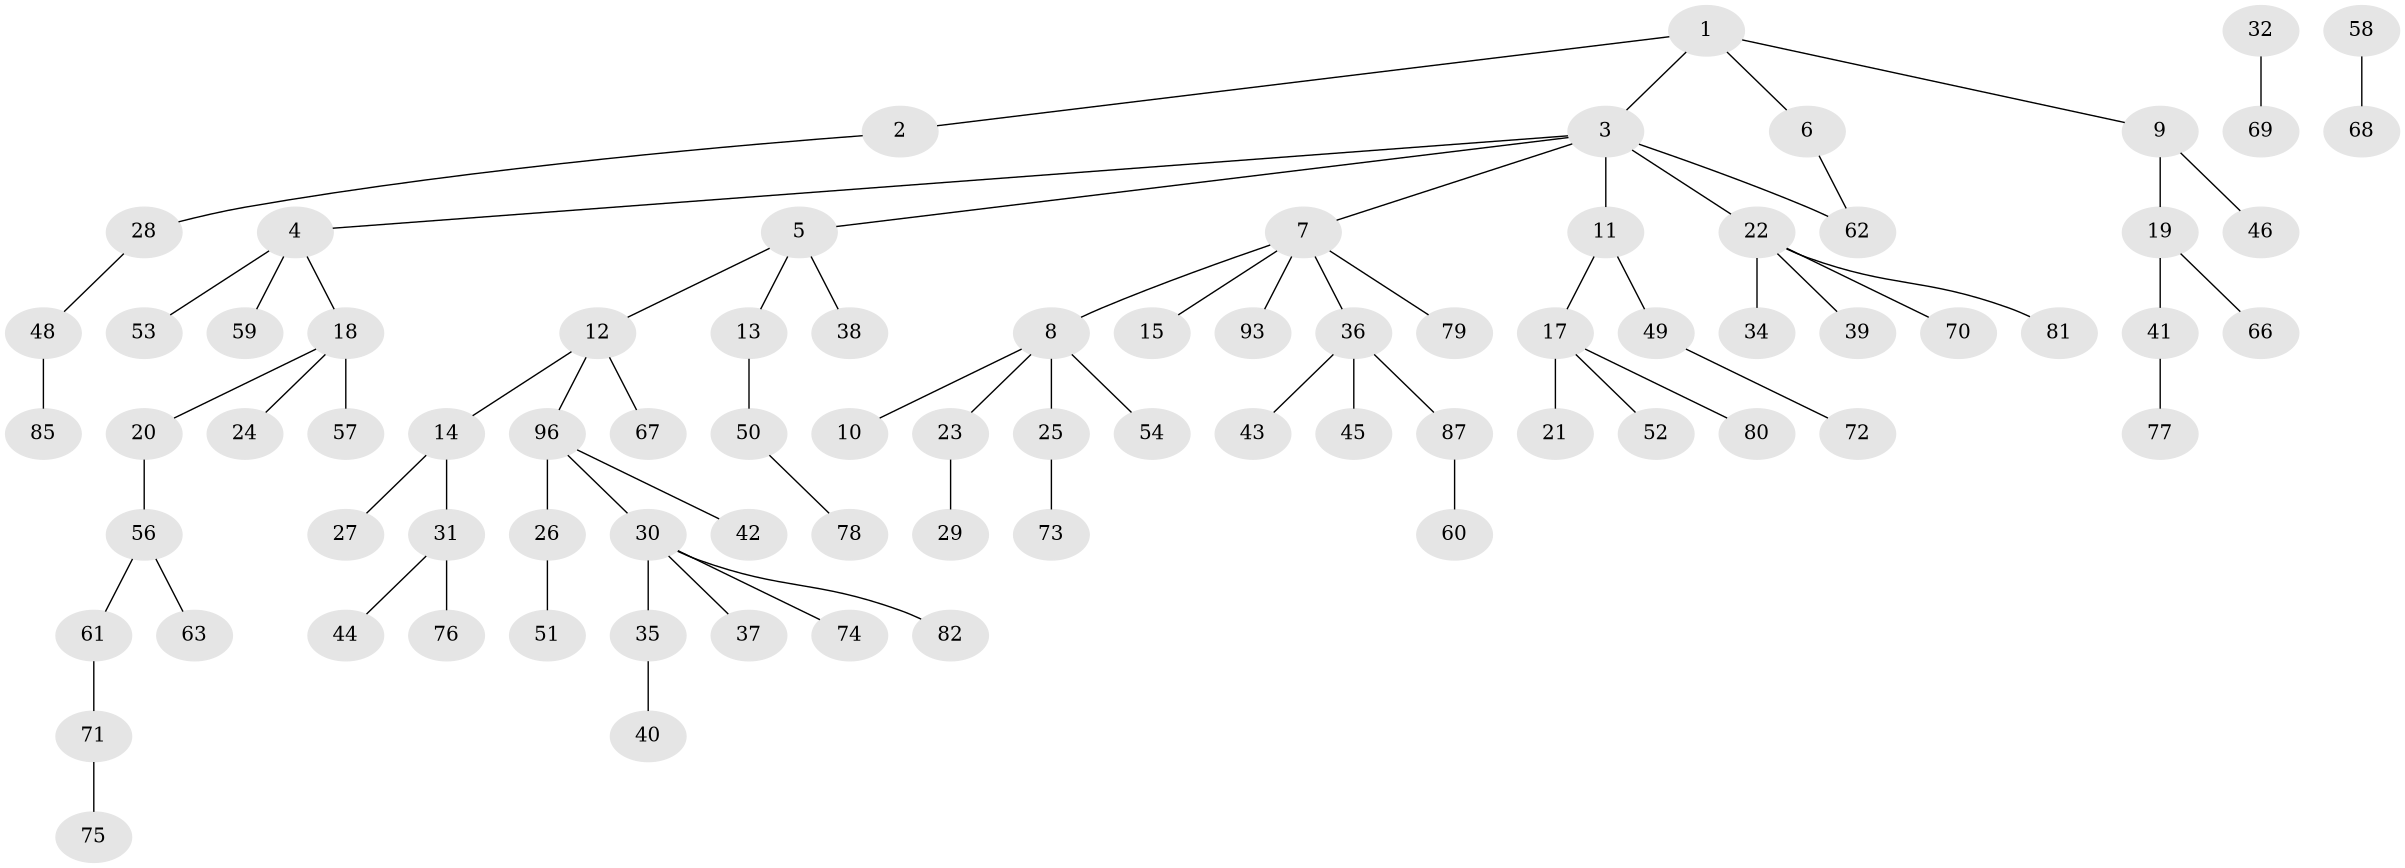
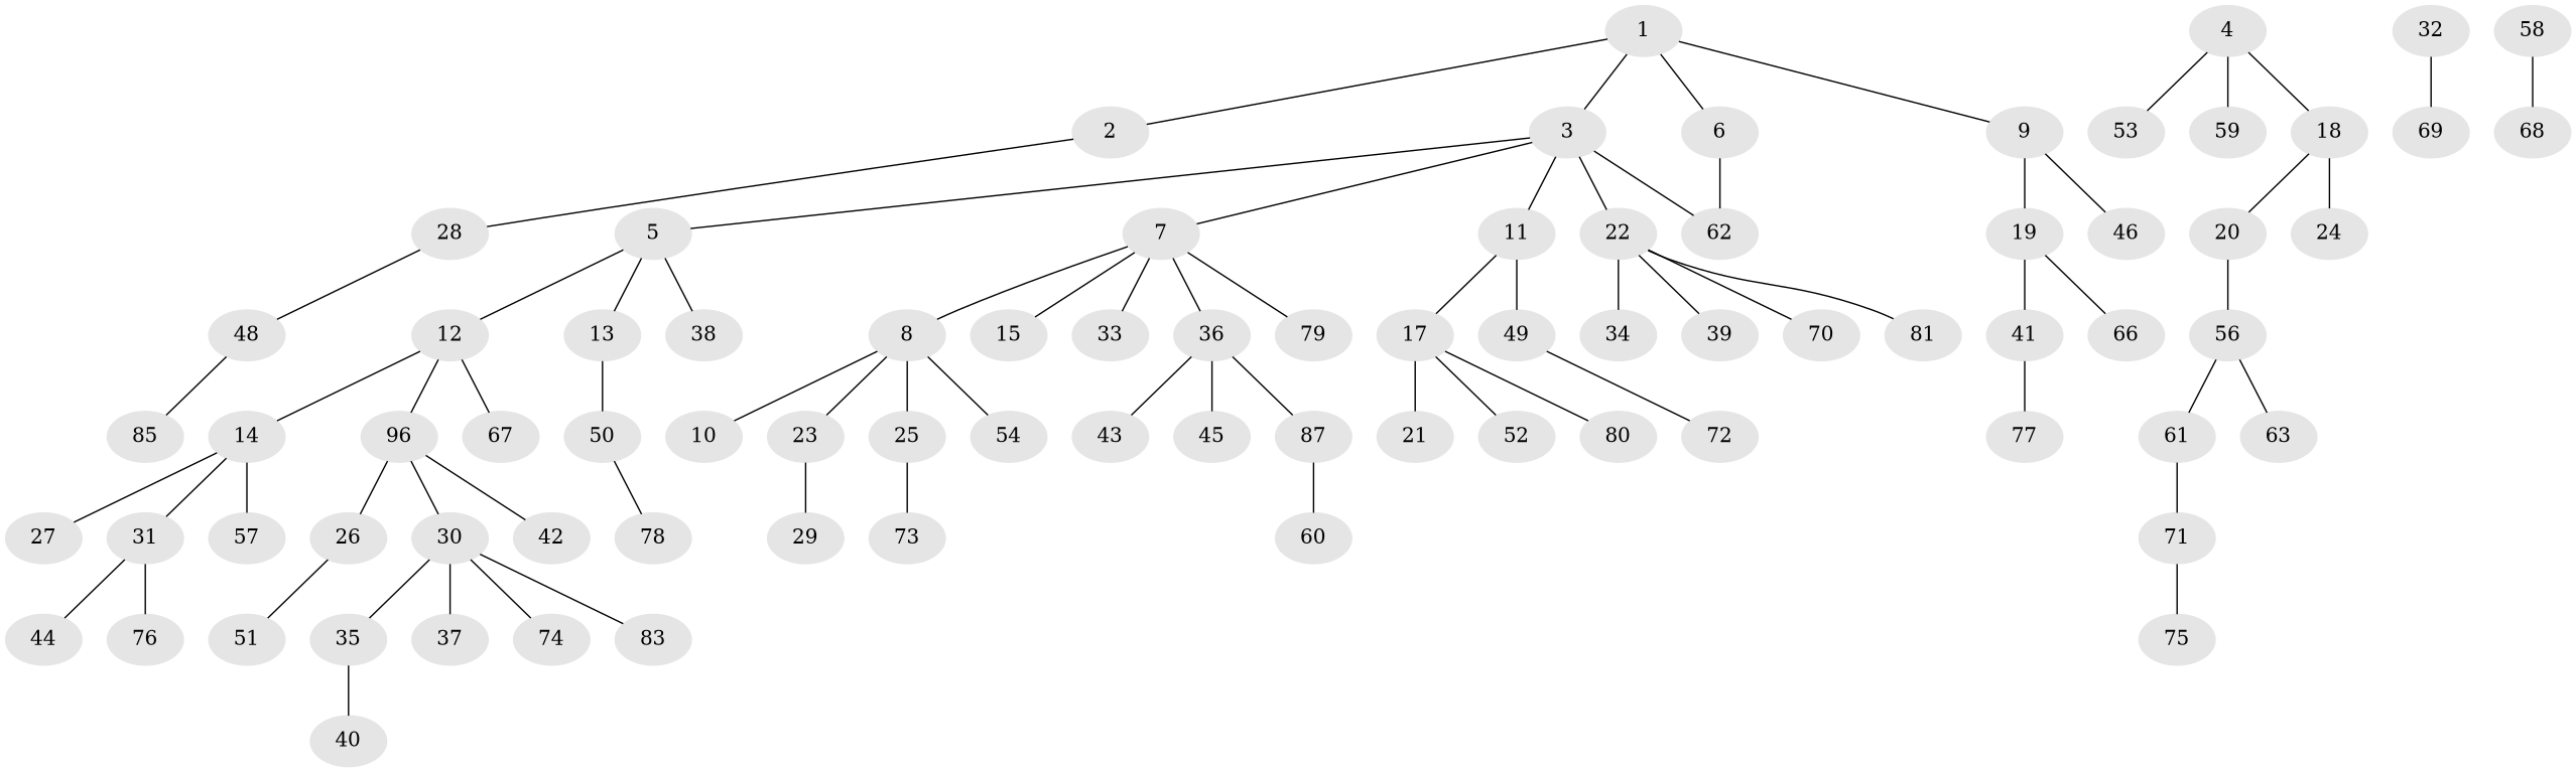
  graph {
    node [color=gray90 style=filled]
    1
    2
    3
    6
    9
    28
    4
    5
    7
    11
    22
    62
    19
    46
    48
    53
    59
    18
    12
    13
    38
    8
    15
-   33 [label=93]
+   33
    36
    79
    17
    49
    34
    39
    70
    81
    32
    69
    14
    n36 [label=96]
    67
    50
    10
    23
    25
    54
    43
    45
    n45 [label=87]
    29
    73
    41
    66
    21
    52
    80
    72
    27
    31
    26
    30
    42
    20
    24
    57
    78
    44
    76
    51
    35
    37
    74
-   82
+   82 [label=83]
    56
    77
    61
    63
    n74 [label=85]
    40
    60
    58
    68
    71
    75
    1 -- 2
    1 -- 3
    1 -- 6
    1 -- 9
    2 -- 28
-   3 -- 4
    3 -- 5
    3 -- 7
    3 -- 11
    3 -- 22
    3 -- 62
    6 -- 62
    9 -- 19
    9 -- 46
    28 -- 48
    4 -- 53
    4 -- 59
    4 -- 18
    5 -- 12
    5 -- 13
    5 -- 38
    7 -- 8
    7 -- 15
    7 -- 33
    7 -- 36
    7 -- 79
    11 -- 17
    11 -- 49
    22 -- 34
    22 -- 39
    22 -- 70
    22 -- 81
    19 -- 41
    19 -- 66
    48 -- n74
    18 -- 20
    18 -- 24
-   18 -- 57
+   14 -- 57
    12 -- 14
    12 -- n36
    12 -- 67
    13 -- 50
    8 -- 10
    8 -- 23
    8 -- 25
    8 -- 54
    36 -- 43
    36 -- 45
    36 -- n45
    17 -- 21
    17 -- 52
    17 -- 80
    49 -- 72
    32 -- 69
    14 -- 27
    14 -- 31
    n36 -- 26
    n36 -- 30
    n36 -- 42
    50 -- 78
    23 -- 29
    25 -- 73
    n45 -- 60
    41 -- 77
    31 -- 44
    31 -- 76
    26 -- 51
    30 -- 35
    30 -- 37
    30 -- 74
    30 -- 82
    20 -- 56
    35 -- 40
    56 -- 61
    56 -- 63
    61 -- 71
    58 -- 68
    71 -- 75
  }
